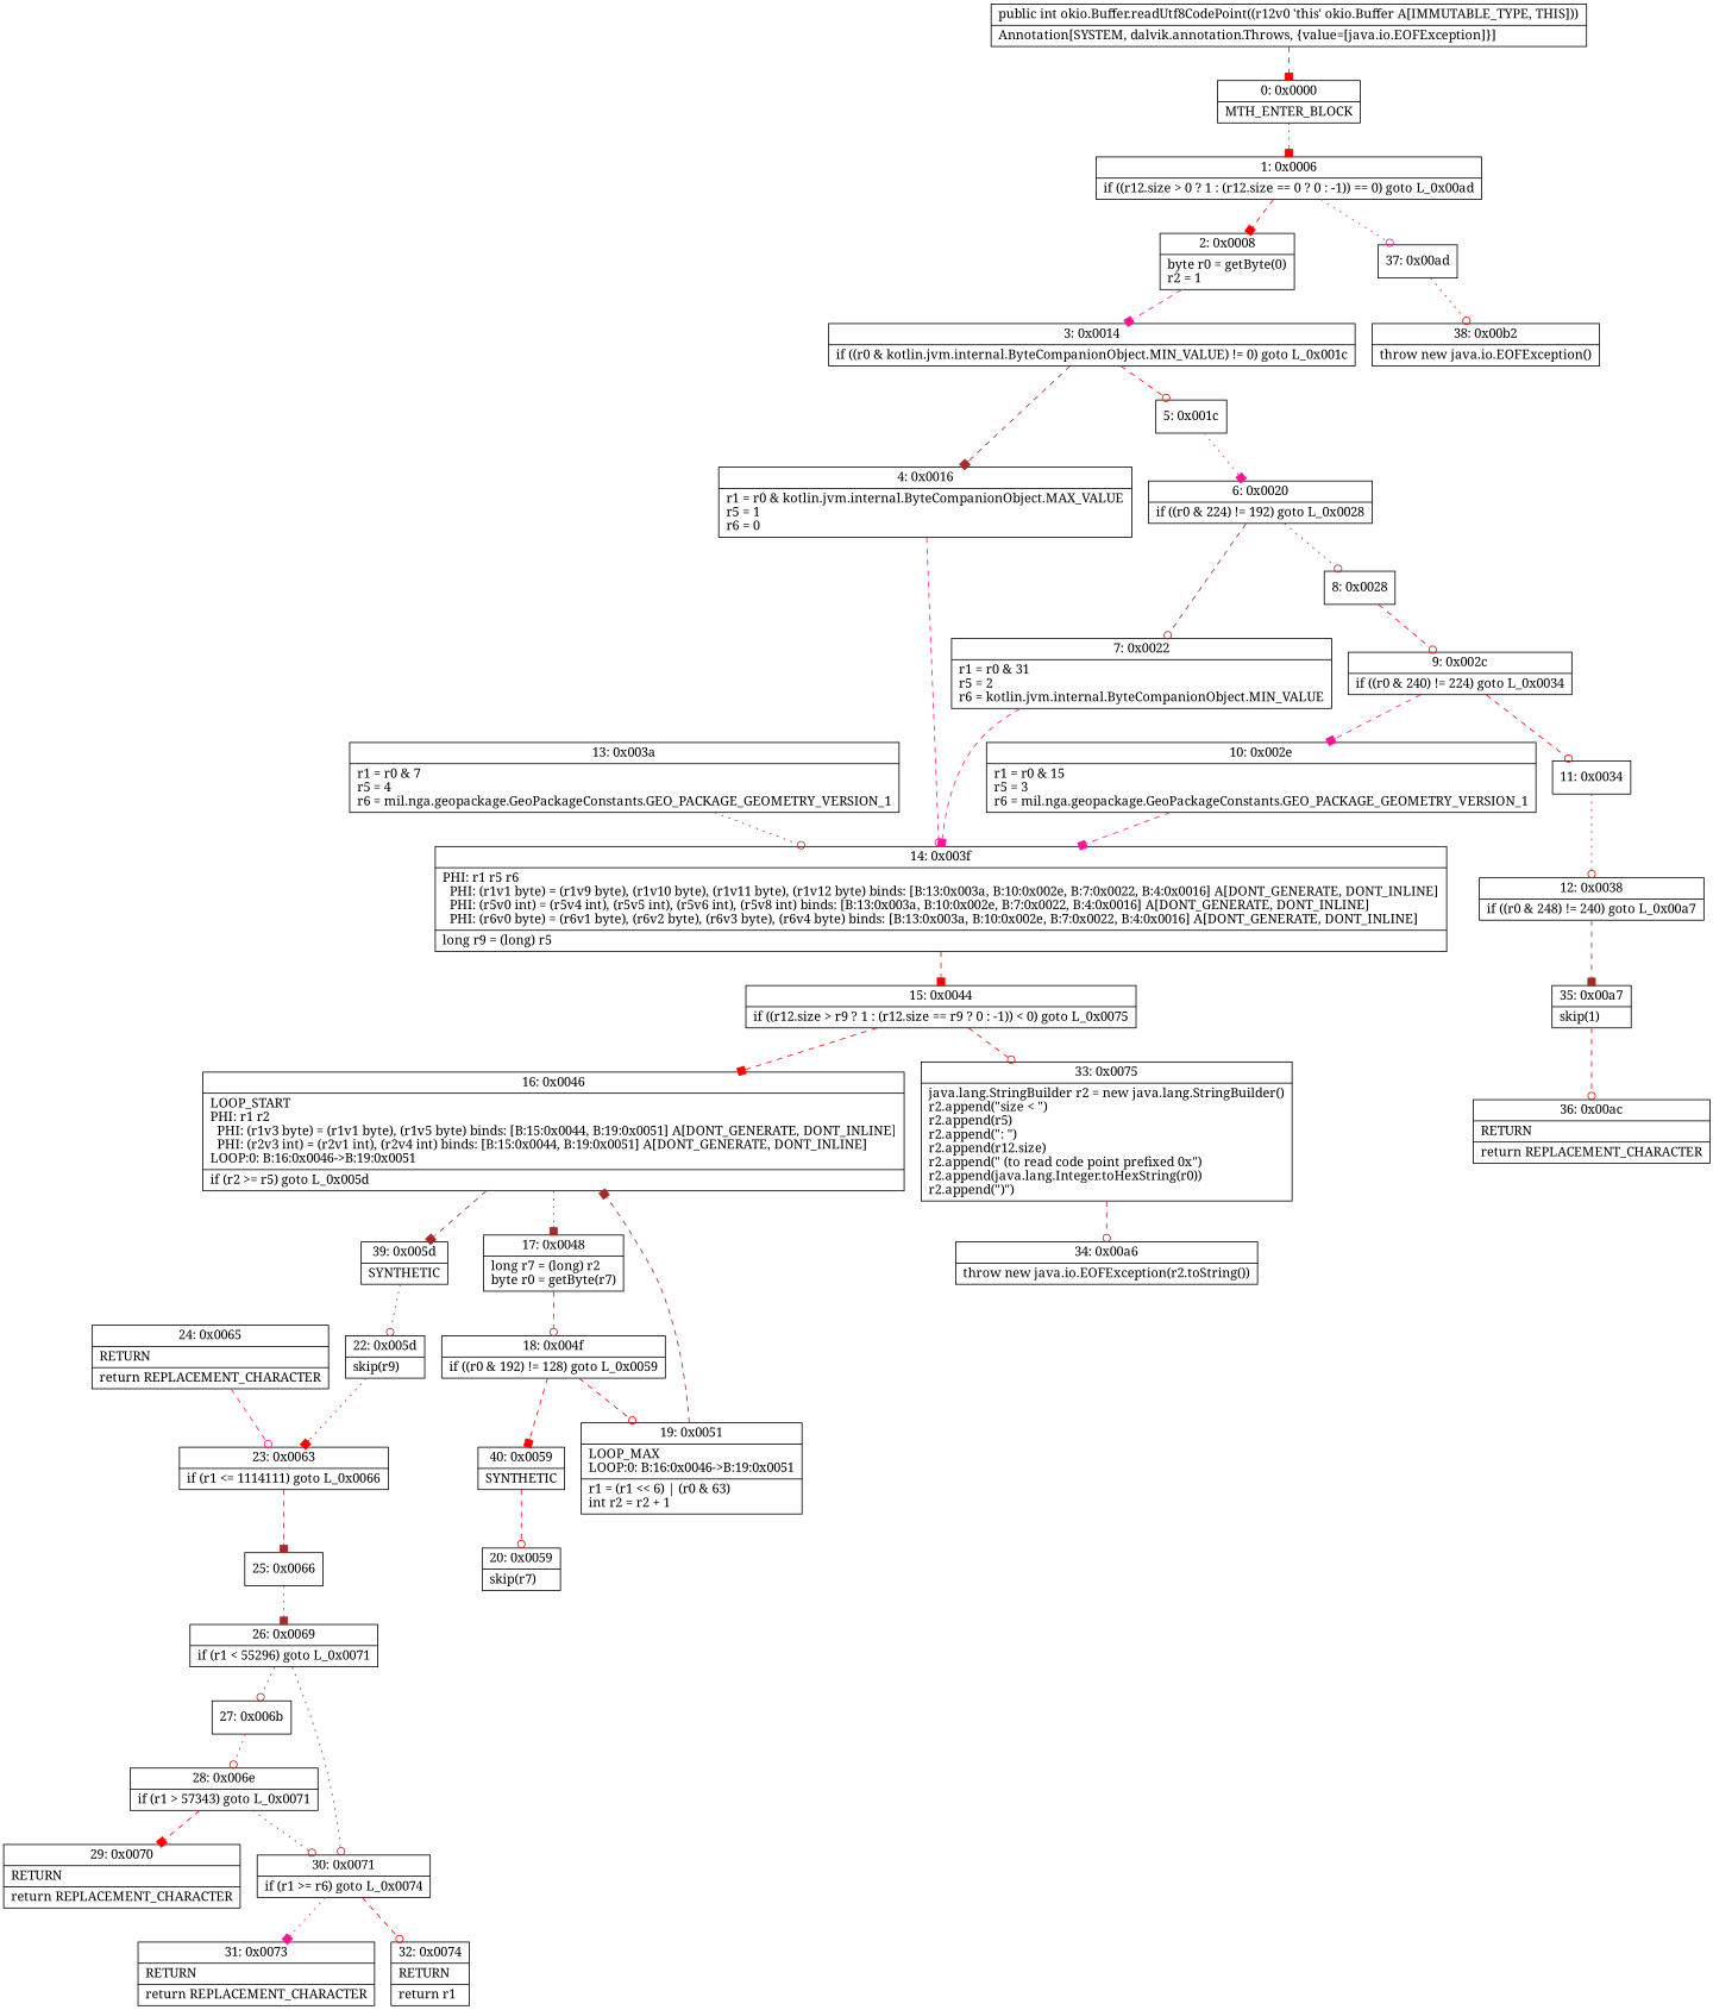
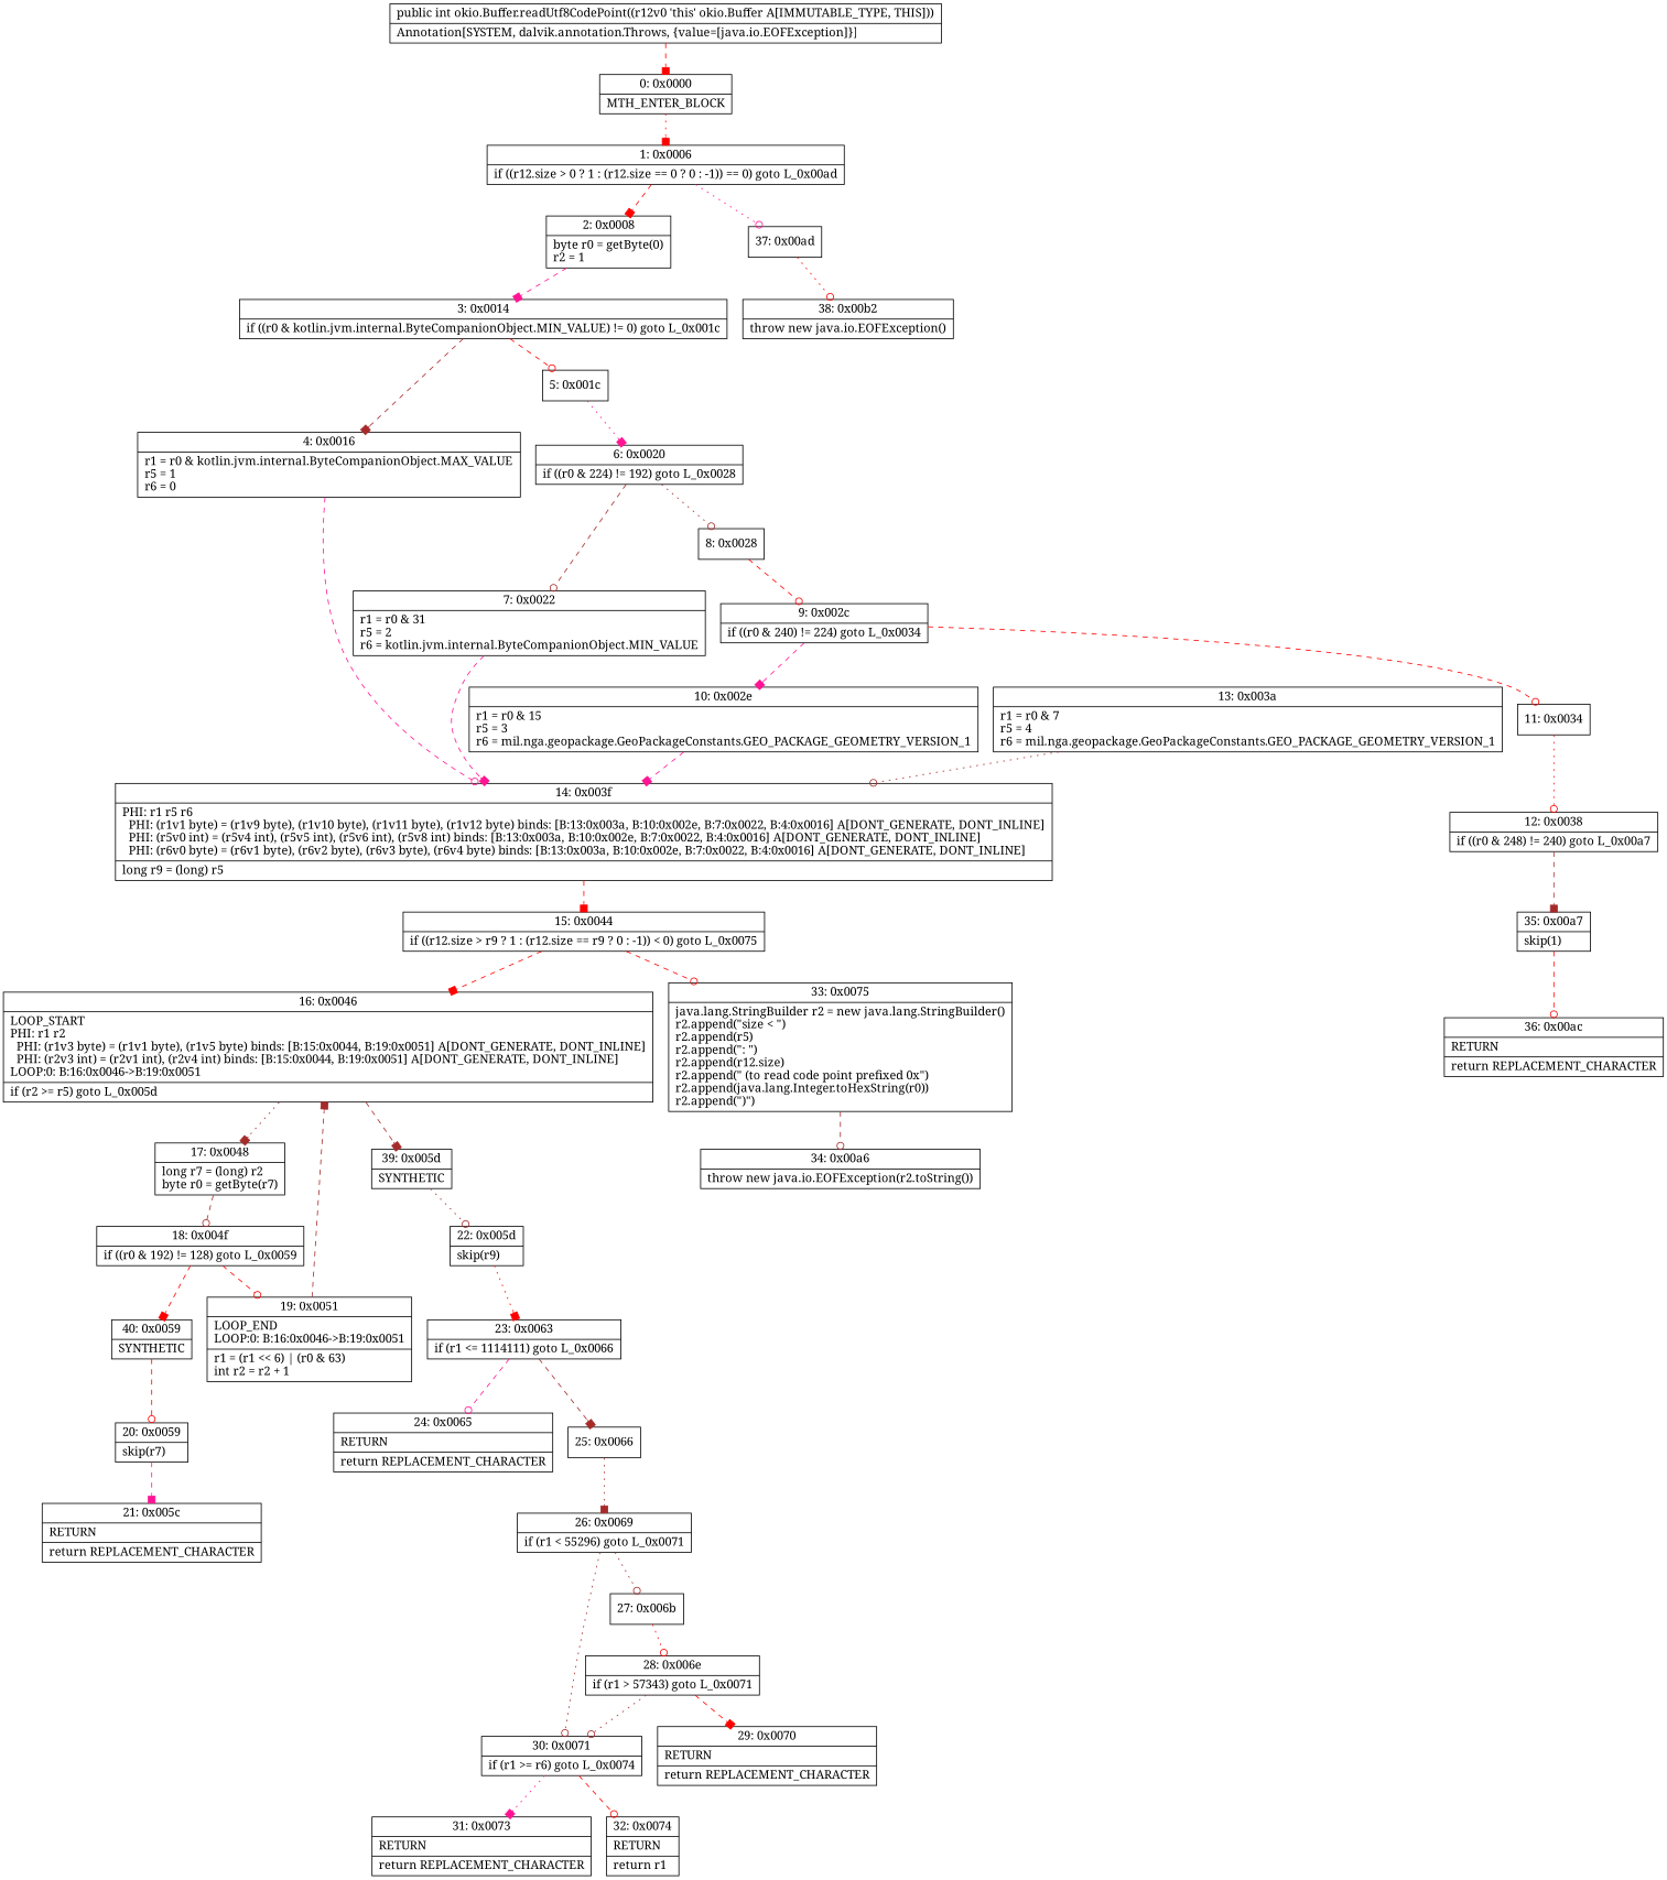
  digraph {
    fontname="Noto Serif"
    node [fontname="Noto Serif" shape=record]
    edge [arrowhead=odot color=red fontname="Noto Serif" style=dashed]
    n1 [label="{0\:\ 0x0000|MTH_ENTER_BLOCK\l}"]
    n2 [label="{1\:\ 0x0006|if ((r12.size \> 0 ? 1 : (r12.size == 0 ? 0 : \-1)) == 0) goto L_0x00ad\l}"]
    n3 [label="{2\:\ 0x0008|byte r0 = getByte(0)\lr2 = 1\l}"]
    n4 [label="{37\:\ 0x00ad}"]
    n5 [label="{3\:\ 0x0014|if ((r0 & kotlin.jvm.internal.ByteCompanionObject.MIN_VALUE) != 0) goto L_0x001c\l}"]
    n6 [label="{38\:\ 0x00b2|throw new java.io.EOFException()\l}"]
    n7 [label="{4\:\ 0x0016|r1 = r0 & kotlin.jvm.internal.ByteCompanionObject.MAX_VALUE\lr5 = 1\lr6 = 0\l}"]
    n8 [label="{5\:\ 0x001c}"]
    n9 [label="{14\:\ 0x003f|PHI: r1 r5 r6 \l  PHI: (r1v1 byte) = (r1v9 byte), (r1v10 byte), (r1v11 byte), (r1v12 byte) binds: [B:13:0x003a, B:10:0x002e, B:7:0x0022, B:4:0x0016] A[DONT_GENERATE, DONT_INLINE]\l  PHI: (r5v0 int) = (r5v4 int), (r5v5 int), (r5v6 int), (r5v8 int) binds: [B:13:0x003a, B:10:0x002e, B:7:0x0022, B:4:0x0016] A[DONT_GENERATE, DONT_INLINE]\l  PHI: (r6v0 byte) = (r6v1 byte), (r6v2 byte), (r6v3 byte), (r6v4 byte) binds: [B:13:0x003a, B:10:0x002e, B:7:0x0022, B:4:0x0016] A[DONT_GENERATE, DONT_INLINE]\l|long r9 = (long) r5\l}"]
    n10 [label="{6\:\ 0x0020|if ((r0 & 224) != 192) goto L_0x0028\l}"]
    n11 [label="{15\:\ 0x0044|if ((r12.size \> r9 ? 1 : (r12.size == r9 ? 0 : \-1)) \< 0) goto L_0x0075\l}"]
    n12 [label="{7\:\ 0x0022|r1 = r0 & 31\lr5 = 2\lr6 = kotlin.jvm.internal.ByteCompanionObject.MIN_VALUE\l}"]
    n13 [label="{8\:\ 0x0028}"]
    n14 [label="{9\:\ 0x002c|if ((r0 & 240) != 224) goto L_0x0034\l}"]
    n15 [label="{10\:\ 0x002e|r1 = r0 & 15\lr5 = 3\lr6 = mil.nga.geopackage.GeoPackageConstants.GEO_PACKAGE_GEOMETRY_VERSION_1\l}"]
    n16 [label="{11\:\ 0x0034}"]
    n17 [label="{12\:\ 0x0038|if ((r0 & 248) != 240) goto L_0x00a7\l}"]
    n18 [label="{35\:\ 0x00a7|skip(1)\l}"]
    n19 [label="{13\:\ 0x003a|r1 = r0 & 7\lr5 = 4\lr6 = mil.nga.geopackage.GeoPackageConstants.GEO_PACKAGE_GEOMETRY_VERSION_1\l}"]
    n20 [label="{36\:\ 0x00ac|RETURN\l|return REPLACEMENT_CHARACTER\l}"]
    n21 [label="{16\:\ 0x0046|LOOP_START\lPHI: r1 r2 \l  PHI: (r1v3 byte) = (r1v1 byte), (r1v5 byte) binds: [B:15:0x0044, B:19:0x0051] A[DONT_GENERATE, DONT_INLINE]\l  PHI: (r2v3 int) = (r2v1 int), (r2v4 int) binds: [B:15:0x0044, B:19:0x0051] A[DONT_GENERATE, DONT_INLINE]\lLOOP:0: B:16:0x0046\-\>B:19:0x0051\l|if (r2 \>= r5) goto L_0x005d\l}"]
    n22 [label="{33\:\ 0x0075|java.lang.StringBuilder r2 = new java.lang.StringBuilder()\lr2.append(\"size \< \")\lr2.append(r5)\lr2.append(\": \")\lr2.append(r12.size)\lr2.append(\" (to read code point prefixed 0x\")\lr2.append(java.lang.Integer.toHexString(r0))\lr2.append(\")\")\l}"]
    n23 [label="{17\:\ 0x0048|long r7 = (long) r2\lbyte r0 = getByte(r7)\l}"]
    n24 [label="{39\:\ 0x005d|SYNTHETIC\l}"]
    n25 [label="{34\:\ 0x00a6|throw new java.io.EOFException(r2.toString())\l}"]
    n26 [label="{18\:\ 0x004f|if ((r0 & 192) != 128) goto L_0x0059\l}"]
    n27 [label="{22\:\ 0x005d|skip(r9)\l}"]
-   n28 [label="{19\:\ 0x0051|LOOP_MAX\lLOOP:0: B:16:0x0046\-\>B:19:0x0051\l|r1 = (r1 \<\< 6) \| (r0 & 63)\lint r2 = r2 + 1\l}"]
+   n28 [label="{19\:\ 0x0051|LOOP_END\lLOOP:0: B:16:0x0046\-\>B:19:0x0051\l|r1 = (r1 \<\< 6) \| (r0 & 63)\lint r2 = r2 + 1\l}"]
    n29 [label="{40\:\ 0x0059|SYNTHETIC\l}"]
    n30 [label="{20\:\ 0x0059|skip(r7)\l}"]
+   n31 [label="{21\:\ 0x005c|RETURN\l|return REPLACEMENT_CHARACTER\l}"]
    n32 [label="{23\:\ 0x0063|if (r1 \<= 1114111) goto L_0x0066\l}"]
    n33 [label="{24\:\ 0x0065|RETURN\l|return REPLACEMENT_CHARACTER\l}"]
    n34 [label="{25\:\ 0x0066}"]
    n35 [label="{26\:\ 0x0069|if (r1 \< 55296) goto L_0x0071\l}"]
    n36 [label="{27\:\ 0x006b}"]
    n37 [label="{30\:\ 0x0071|if (r1 \>= r6) goto L_0x0074\l}"]
    n38 [label="{28\:\ 0x006e|if (r1 \> 57343) goto L_0x0071\l}"]
    n39 [label="{31\:\ 0x0073|RETURN\l|return REPLACEMENT_CHARACTER\l}"]
    n40 [label="{32\:\ 0x0074|RETURN\l|return r1\l}"]
    n41 [label="{29\:\ 0x0070|RETURN\l|return REPLACEMENT_CHARACTER\l}"]
    n42 [label="{public int okio.Buffer.readUtf8CodePoint((r12v0 'this' okio.Buffer A[IMMUTABLE_TYPE, THIS]))  | Annotation[SYSTEM, dalvik.annotation.Throws, \{value=[java.io.EOFException]\}]\l}"]
    n1 -> n2 [arrowhead=box style=dotted]
    n2 -> n3 [arrowhead=box]
    n2 -> n4 [color=deeppink style=dotted]
    n3 -> n5 [arrowhead=box color=deeppink]
    n4 -> n6 [style=dotted]
    n5 -> n7 [arrowhead=box color=brown]
    n5 -> n8
    n7 -> n9 [color=deeppink]
    n8 -> n10 [arrowhead=box color=deeppink style=dotted]
    n9 -> n11 [arrowhead=box]
    n10 -> n12 [color=brown]
    n10 -> n13 [color=brown style=dotted]
    n11 -> n21 [arrowhead=box]
    n11 -> n22
    n12 -> n9 [arrowhead=box color=deeppink]
    n13 -> n14
    n14 -> n15 [arrowhead=box color=deeppink]
    n14 -> n16
    n15 -> n9 [arrowhead=box color=deeppink]
    n16 -> n17 [style=dotted]
    n17 -> n18 [arrowhead=box color=brown]
    n18 -> n20
    n19 -> n9 [color=brown style=dotted]
    n21 -> n23 [arrowhead=box color=brown style=dotted]
    n21 -> n24 [arrowhead=box color=brown]
    n22 -> n25 [color=brown]
    n23 -> n26 [color=brown]
    n24 -> n27 [color=brown style=dotted]
    n26 -> n28
    n26 -> n29 [arrowhead=box]
    n27 -> n32 [arrowhead=box style=dotted]
    n28 -> n21 [arrowhead=box color=brown]
    n29 -> n30
-   n33 -> n32 [color=deeppink]
+   n30 -> n31 [arrowhead=box color=deeppink]
+   n32 -> n33 [color=deeppink]
    n32 -> n34 [arrowhead=box color=brown]
    n34 -> n35 [arrowhead=box color=brown style=dotted]
    n35 -> n36 [color=brown style=dotted]
    n35 -> n37 [color=brown style=dotted]
    n36 -> n38 [style=dotted]
    n37 -> n39 [arrowhead=box color=deeppink style=dotted]
    n37 -> n40
    n38 -> n37 [color=brown style=dotted]
    n38 -> n41 [arrowhead=box]
    n42 -> n1 [arrowhead=box]
  }
